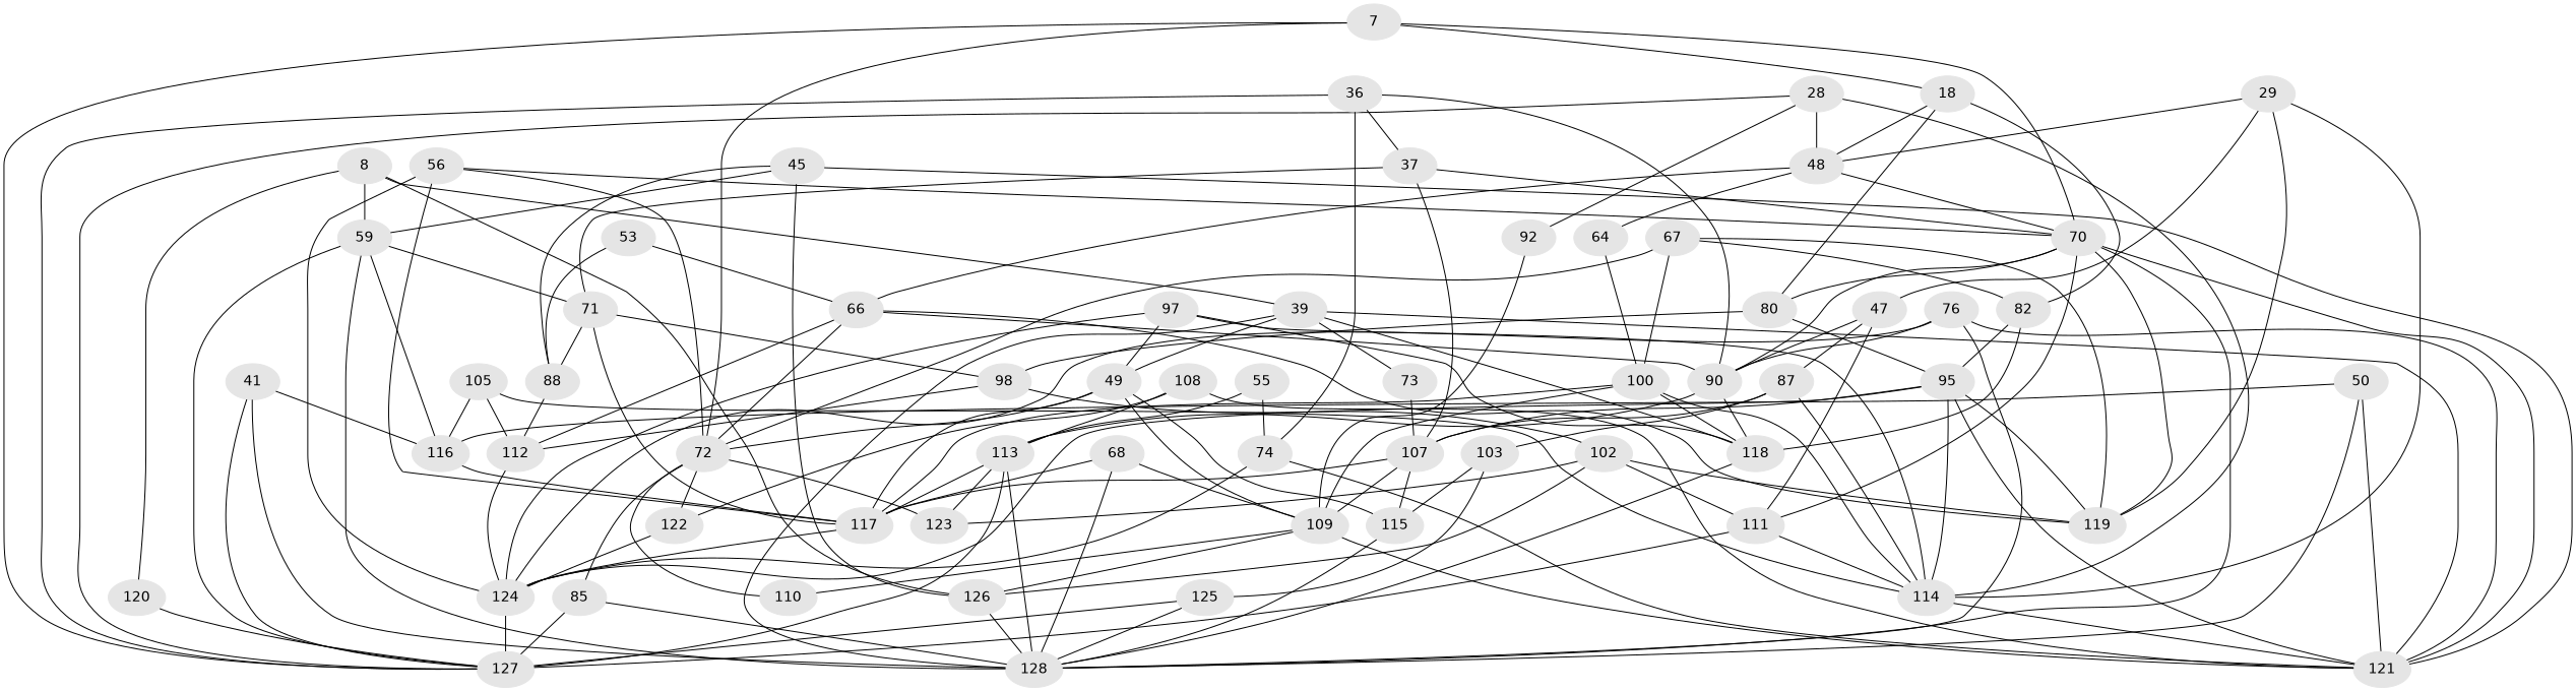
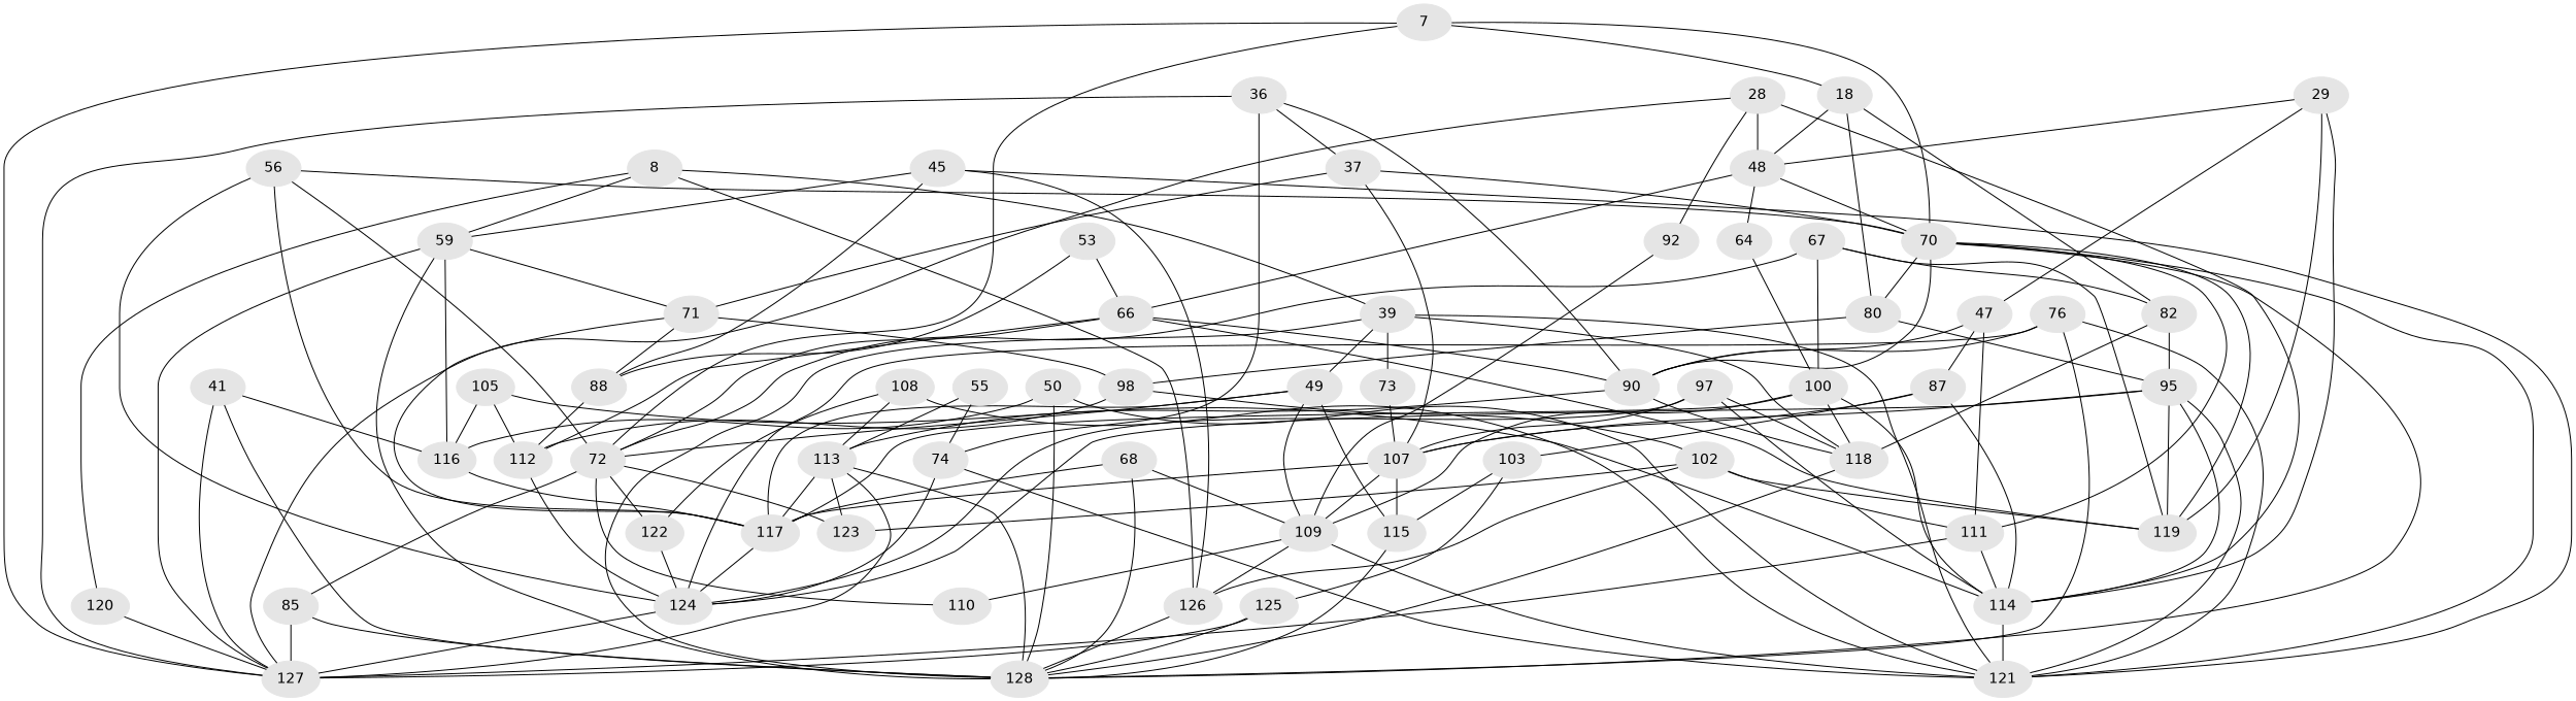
  graph {
    fontname="DejaVu Sans"
    node [color=gray90 fontname="DejaVu Sans" style=filled]
    edge [fontname="DejaVu Sans"]
    7
    18
    70 [super="+5+69"]
    72 [super="+40"]
    127 [super="+55+106"]
    48 [super="+14"]
    80
    82
    119 [super="+77+96"]
    90 [super="+31"]
    121 [super="+75+104"]
    128 [super="+27+91+81"]
    111 [super="+84"]
    85
    110
    122
    123
    8
    39
    59 [super="+3+46"]
    120
    126 [super="+60"]
    49
    73
    118 [super="+79"]
    71 [super="+9"]
    116
    64
    66 [super="+6+12"]
    98
    95 [super="+86"]
    28 [super="+13"]
    n33 [label=92]
    114 [super="+19+99"]
    109 [super="+10+94"]
    29
    47
    87 [super="+44+61"]
    36
    37
    74 [super="+58"]
    107 [super="+93"]
    124 [super="+92+54"]
    113 [super="+17+83"]
    88
    117 [super="+42"]
    115 [super="+101"]
    41
    45
    112
    103
    100 [super="+43"]
    50
    n54 [label=55]
    53
    56 [super="+24"]
    67 [super="+63"]
    68
    102
    76
    125
    97 [super="+4"]
    105
    108
    7 -- 18
    7 -- 70
    7 -- 72
    7 -- 127
    18 -- 48
    18 -- 80
    18 -- 82
    70 -- 80
    70 -- 119
    70 -- 90
    70 -- 121 [weight=2]
    70 -- 128
    70 -- 111
    72 -- 85 [weight=2]
    72 -- 110 [weight=2]
    72 -- 122
    72 -- 123
    48 -- 70
    48 -- 64
    48 -- 66
    80 -- 98
    80 -- 95
    82 -- 118
    82 -- 95
    90 -- 118
    90 -- 113 [weight=2]
    111 -- 127
    111 -- 114
    85 -- 127
    85 -- 128
    122 -- 124
    8 -- 39
    8 -- 59
    8 -- 120
    8 -- 126
    39 -- 121
    39 -- 128
    39 -- 49
    39 -- 73
    39 -- 118 [weight=2]
    59 -- 127
    59 -- 128 [weight=2]
    59 -- 71
    59 -- 116
    120 -- 127
    126 -- 128
    49 -- 72
    49 -- 109
    49 -- 117
    49 -- 115
    73 -- 107
    118 -- 128 [weight=2]
    71 -- 98
    71 -- 88
    71 -- 117
    116 -- 117
    64 -- 100
    66 -- 72
    66 -- 119 [weight=2]
    66 -- 90
    66 -- 112
    98 -- 112
    98 -- 102
    95 -- 119 [weight=2]
    95 -- 121
    95 -- 114 [weight=2]
    95 -- 107
    95 -- 124 [weight=2]
    28 -- 127
    28 -- 48 [weight=2]
    28 -- n33
    28 -- 114
    n33 -- 109
    114 -- 121
    109 -- 121
    109 -- 110
    109 -- 126
    29 -- 48
    29 -- 119
    29 -- 114
    29 -- 47
    47 -- 90
    47 -- 111
    47 -- 87
    87 -- 114
    87 -- 107 [weight=2]
    87 -- 103 [weight=2]
    36 -- 127
    36 -- 90
    36 -- 37
    36 -- 74 [weight=2]
    37 -- 70
    37 -- 71 [weight=2]
    37 -- 107
    74 -- 121
    74 -- 124
    107 -- 109
    107 -- 117 [weight=2]
    107 -- 115
    124 -- 127 [weight=3]
    113 -- 127
    113 -- 128 [weight=4]
    113 -- 123
    113 -- 117 [weight=2]
    88 -- 112
    117 -- 124
    115 -- 128
    41 -- 127
    41 -- 128 [weight=2]
    41 -- 116
    45 -- 121
    45 -- 59
    45 -- 126 [weight=2]
    45 -- 88
    112 -- 124
    103 -- 115
    103 -- 125
    100 -- 118
    100 -- 114 [weight=2]
    100 -- 109 [weight=2]
    100 -- 117
    50 -- 121
    50 -- 128
    50 -- 116
    n54 -- 74
    n54 -- 113
    53 -- 66
    53 -- 88
    56 -- 70
    56 -- 72
    56 -- 124
    56 -- 117 [weight=2]
    67 -- 72
    67 -- 82 [weight=2]
    67 -- 119
    67 -- 100 [weight=2]
    68 -- 128
    68 -- 109
    68 -- 117
    102 -- 119
    102 -- 111
    102 -- 123
    102 -- 126
    76 -- 90
    76 -- 121
    76 -- 128
    76 -- 124
    125 -- 127
    125 -- 128
    97 -- 118
    97 -- 114
-   97 -- 49
+   97 -- 107
    97 -- 124
    105 -- 116
    105 -- 114
    105 -- 112
    108 -- 121
    108 -- 122
    108 -- 113
  }
